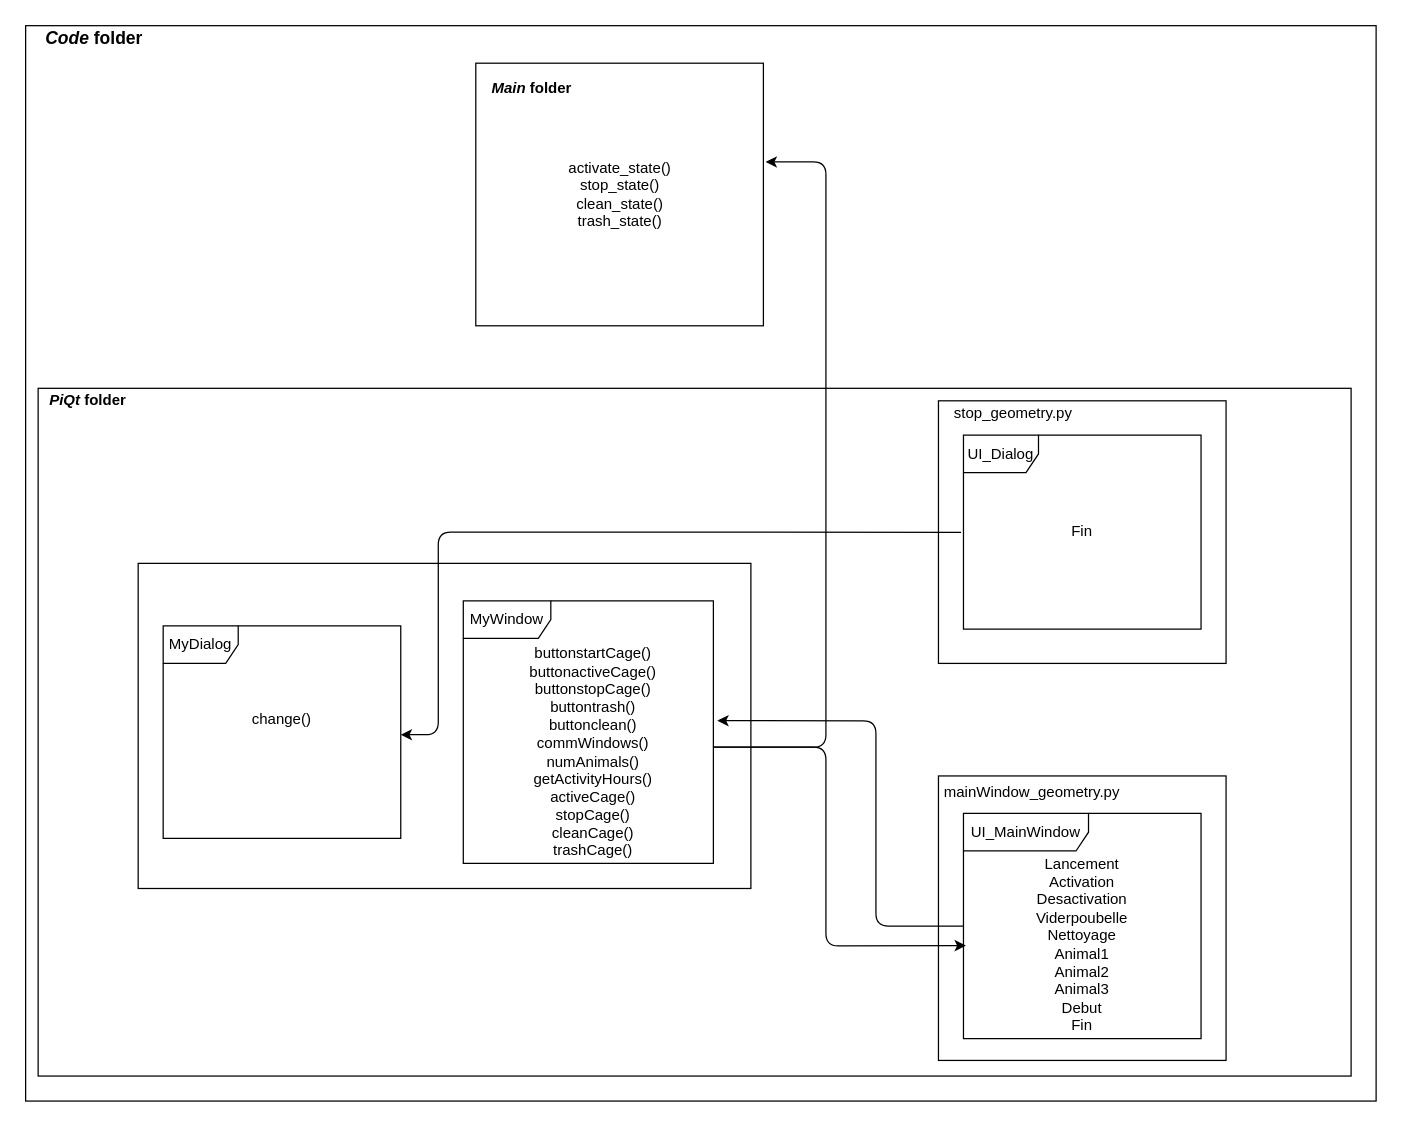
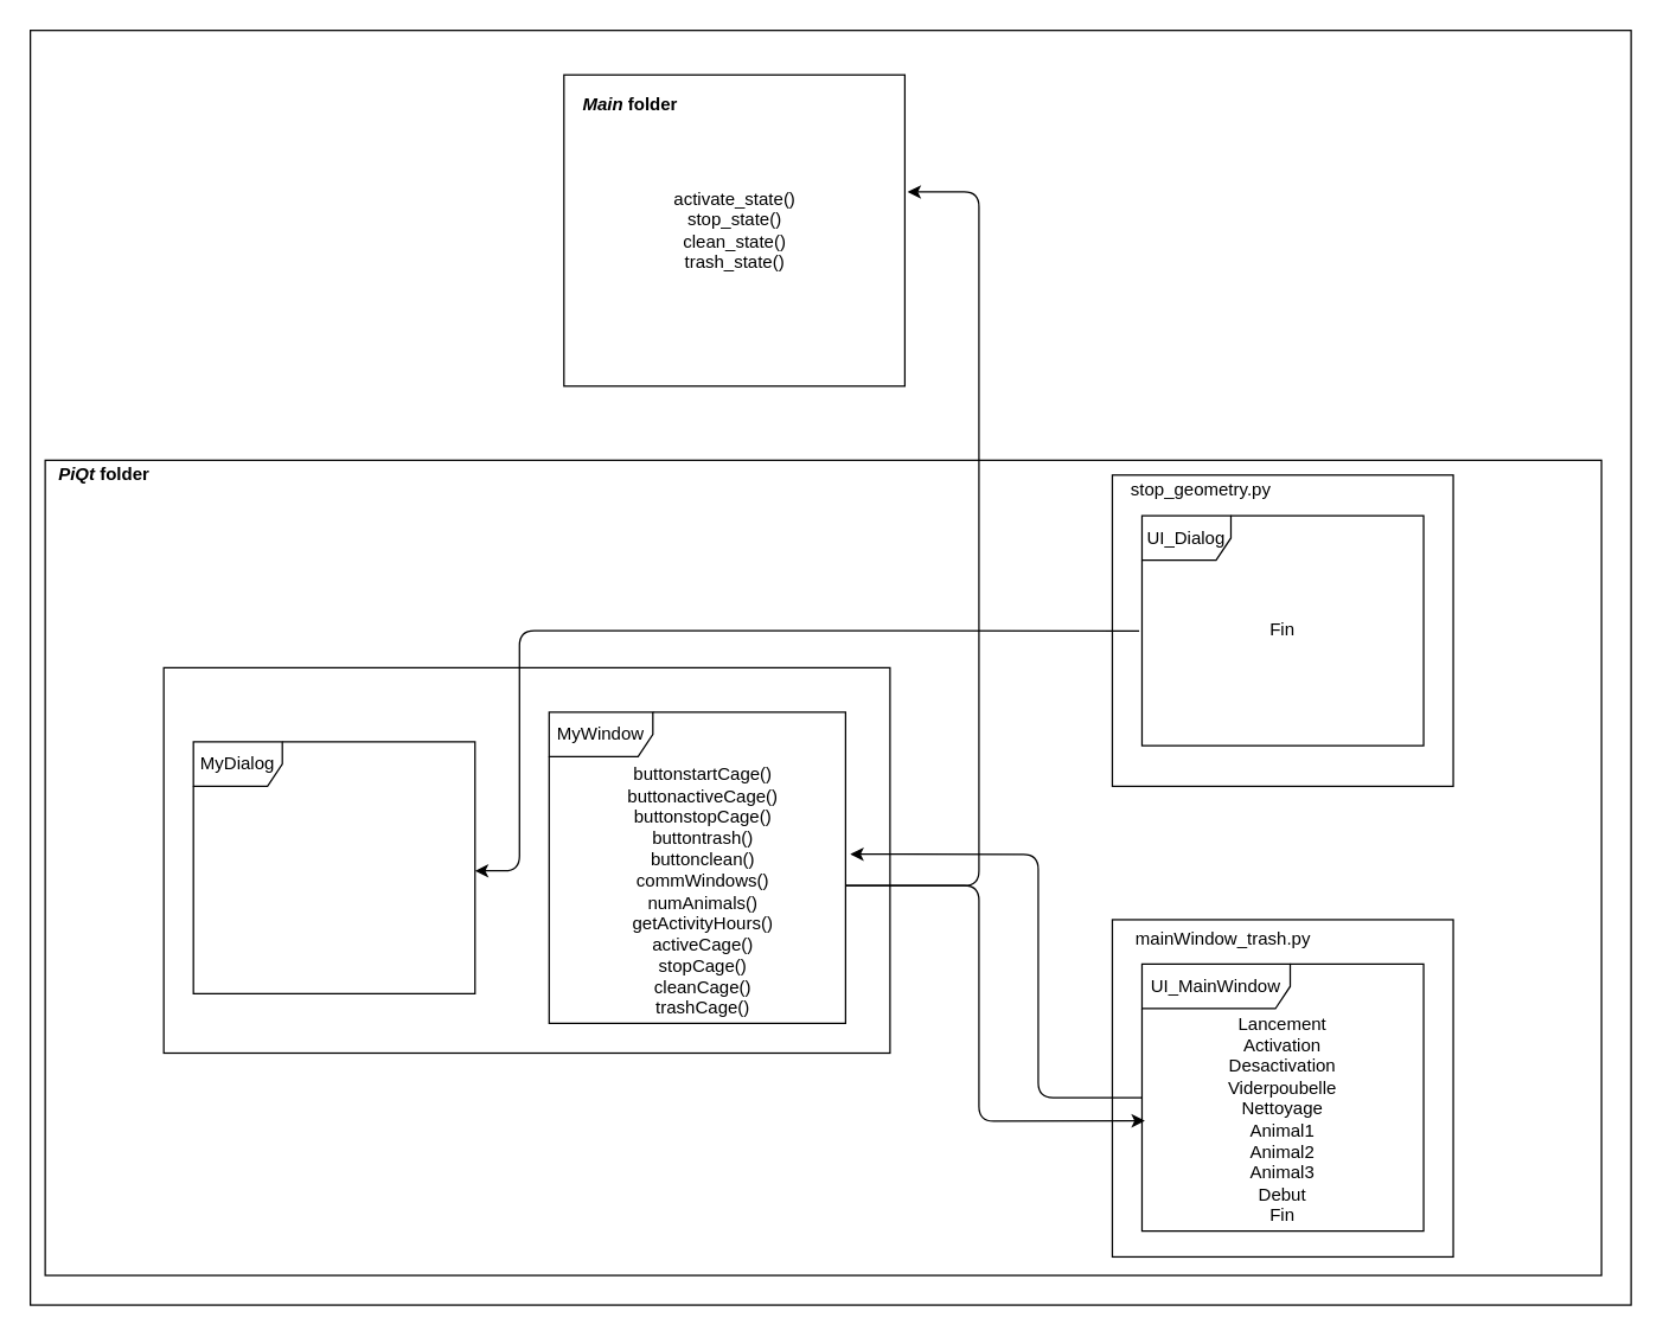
  <mxCell id="0" />
  <mxCell id="1" parent="0" />
  <mxCell id="2" value="" style="rounded=0;whiteSpace=wrap;html=1;" parent="1" vertex="1"><mxGeometry x="20" width="1080" height="860" as="geometry" y="20" /></mxCell>
  <mxCell id="3" value="" style="rounded=0;whiteSpace=wrap;html=1;" parent="1" vertex="1"><mxGeometry x="380" y="50" width="230" height="210" as="geometry" /></mxCell>
  <mxCell id="4" value="&lt;b&gt;&lt;i&gt;Main&lt;/i&gt; folder&lt;/b&gt;" style="text;html=1;strokeColor=none;fillColor=none;align=center;verticalAlign=middle;whiteSpace=wrap;rounded=0;" parent="1" vertex="1"><mxGeometry x="385" y="60" width="80" height="20" as="geometry" /></mxCell>
  <mxCell id="5" value="activate_state()&lt;br&gt;stop_state()&lt;br&gt;clean_state()&lt;br&gt;trash_state()" style="text;html=1;strokeColor=none;fillColor=none;align=center;verticalAlign=middle;whiteSpace=wrap;rounded=0;" parent="1" vertex="1"><mxGeometry x="452.5" y="115" width="85" height="80" as="geometry" /></mxCell>
  <mxCell id="6" value="" style="rounded=0;whiteSpace=wrap;html=1;" parent="1" vertex="1"><mxGeometry x="30" y="310" width="1050" height="550" as="geometry" /></mxCell>
- <mxCell id="7" value="&lt;b&gt;&lt;font style=&quot;font-size: 14px&quot;&gt;&lt;i&gt;Code&lt;/i&gt; folder&lt;/font&gt;&lt;/b&gt;" style="text;html=1;strokeColor=none;fillColor=none;align=center;verticalAlign=middle;whiteSpace=wrap;rounded=0;" parent="1" vertex="1"><mxGeometry x="20" width="110" height="20" as="geometry" y="20" /></mxCell>
  <mxCell id="8" value="" style="rounded=0;whiteSpace=wrap;html=1;" parent="1" vertex="1"><mxGeometry x="110" y="450" width="490" height="260" as="geometry" /></mxCell>
  <mxCell id="9" value="" style="rounded=0;whiteSpace=wrap;html=1;" parent="1" vertex="1"><mxGeometry x="750" y="320" width="230" height="210" as="geometry" /></mxCell>
  <mxCell id="10" value="" style="rounded=0;whiteSpace=wrap;html=1;" parent="1" vertex="1"><mxGeometry x="750" y="620" width="230" height="227.5" as="geometry" /></mxCell>
- <mxCell id="11" value="mainWindow_geometry.py" style="text;html=1;strokeColor=none;fillColor=none;align=center;verticalAlign=middle;whiteSpace=wrap;rounded=0;" parent="1" vertex="1"><mxGeometry x="750" y="622.5" width="150" height="20" as="geometry" /></mxCell>
+ <mxCell id="11" value="mainWindow_trash.py" style="text;html=1;strokeColor=none;fillColor=none;align=center;verticalAlign=middle;whiteSpace=wrap;rounded=0;" parent="1" vertex="1"><mxGeometry x="750" y="622.5" width="150" height="20" as="geometry" /></mxCell>
  <mxCell id="12" value="MyWindow" style="shape=umlFrame;whiteSpace=wrap;html=1;width=70;height=30;" parent="1" vertex="1"><mxGeometry x="370" y="480" width="200" height="210" as="geometry" /></mxCell>
  <mxCell id="13" value="buttonstartCage()&lt;br&gt;buttonactiveCage()&lt;br&gt;buttonstopCage()&lt;br&gt;buttontrash()&lt;br&gt;buttonclean()&lt;br&gt;commWindows()&lt;br&gt;numAnimals()&lt;br&gt;getActivityHours()&lt;br&gt;activeCage()&lt;br&gt;stopCage()&lt;br&gt;cleanCage()&lt;br&gt;trashCage()" style="text;html=1;strokeColor=none;fillColor=none;align=center;verticalAlign=middle;whiteSpace=wrap;rounded=0;" parent="1" vertex="1"><mxGeometry x="411.25" y="510" width="126.25" height="182.5" as="geometry" /></mxCell>
  <mxCell id="14" value="UI_Dialog" style="shape=umlFrame;whiteSpace=wrap;html=1;" parent="1" vertex="1"><mxGeometry x="770" y="347.5" width="190" height="155" as="geometry" /></mxCell>
  <mxCell id="15" value="Fin" style="text;html=1;strokeColor=none;fillColor=none;align=center;verticalAlign=middle;whiteSpace=wrap;rounded=0;" parent="1" vertex="1"><mxGeometry x="845" y="415" width="40" height="20" as="geometry" /></mxCell>
  <mxCell id="16" value="" style="endArrow=classic;html=1;entryX=0.01;entryY=0.587;entryDx=0;entryDy=0;entryPerimeter=0;" parent="1" target="24" edge="1"><mxGeometry width="50" height="50" relative="1" as="geometry"><mxPoint x="570" y="597" as="sourcePoint" /><mxPoint x="740" y="540" as="targetPoint" /><Array as="points"><mxPoint x="660" y="597" /><mxPoint x="660" y="756" /></Array></mxGeometry></mxCell>
  <mxCell id="17" value="" style="endArrow=classic;html=1;entryX=-0.01;entryY=0.501;entryDx=0;entryDy=0;entryPerimeter=0;exitX=-0.01;exitY=0.501;exitDx=0;exitDy=0;exitPerimeter=0;" parent="1" edge="1" source="14"><mxGeometry width="50" height="50" relative="1" as="geometry"><mxPoint x="760" y="450" as="sourcePoint" /><mxPoint x="320" y="587" as="targetPoint" /><Array as="points"><mxPoint x="350" y="425" /><mxPoint x="350" y="587" /></Array></mxGeometry></mxCell>
  <mxCell id="18" value="" style="endArrow=classic;html=1;entryX=1.008;entryY=0.376;entryDx=0;entryDy=0;entryPerimeter=0;" parent="1" target="3" edge="1"><mxGeometry width="50" height="50" relative="1" as="geometry"><mxPoint x="570" y="597" as="sourcePoint" /><mxPoint x="760" y="350" as="targetPoint" /><Array as="points"><mxPoint x="660" y="597" /><mxPoint x="660" y="129" /></Array></mxGeometry></mxCell>
  <mxCell id="19" value="MyDialog" style="shape=umlFrame;whiteSpace=wrap;html=1;" parent="1" vertex="1"><mxGeometry x="130" y="500" width="190" height="170" as="geometry" /></mxCell>
- <mxCell id="20" value="change()" style="text;html=1;strokeColor=none;fillColor=none;align=center;verticalAlign=middle;whiteSpace=wrap;rounded=0;" parent="1" vertex="1"><mxGeometry x="205" y="565" width="40" height="20" as="geometry" /></mxCell>
  <mxCell id="21" value="&lt;b&gt;&lt;i&gt;PiQt&lt;/i&gt; folder&lt;/b&gt;" style="text;html=1;strokeColor=none;fillColor=none;align=center;verticalAlign=middle;whiteSpace=wrap;rounded=0;" parent="1" vertex="1"><mxGeometry x="30" y="310" width="80" height="20" as="geometry" /></mxCell>
  <mxCell id="22" style="edgeStyle=orthogonalEdgeStyle;rounded=0;orthogonalLoop=1;jettySize=auto;html=1;exitX=0.5;exitY=1;exitDx=0;exitDy=0;" parent="1" source="2" target="2" edge="1"><mxGeometry relative="1" as="geometry" /></mxCell>
  <mxCell id="23" value="stop_geometry.py" style="text;html=1;strokeColor=none;fillColor=none;align=center;verticalAlign=middle;whiteSpace=wrap;rounded=0;" parent="1" vertex="1"><mxGeometry x="750" y="320" width="120" height="20" as="geometry" /></mxCell>
  <mxCell id="24" value="UI_MainWindow" style="shape=umlFrame;whiteSpace=wrap;html=1;width=100;height=30;" parent="1" vertex="1"><mxGeometry x="770" y="650" width="190" height="180" as="geometry" /></mxCell>
  <mxCell id="25" value="Lancement&lt;br&gt;Activation&lt;br&gt;Desactivation&lt;br&gt;Viderpoubelle&lt;br&gt;Nettoyage&lt;br&gt;Animal1&lt;br&gt;Animal2&lt;br&gt;Animal3&lt;br&gt;Debut&lt;br&gt;Fin" style="text;html=1;strokeColor=none;fillColor=none;align=center;verticalAlign=middle;whiteSpace=wrap;rounded=0;" parent="1" vertex="1"><mxGeometry x="816.25" y="680" width="97.5" height="150" as="geometry" /></mxCell>
  <mxCell id="26" value="" style="endArrow=classic;html=1;rounded=1;entryX=1.016;entryY=0.456;entryDx=0;entryDy=0;entryPerimeter=0;" edge="1" parent="1" target="12"><mxGeometry width="50" height="50" relative="1" as="geometry"><mxPoint x="770" y="740" as="sourcePoint" /><mxPoint x="590" y="410" as="targetPoint" /><Array as="points"><mxPoint x="700" y="740" /><mxPoint x="700" y="576" /></Array></mxGeometry></mxCell>
